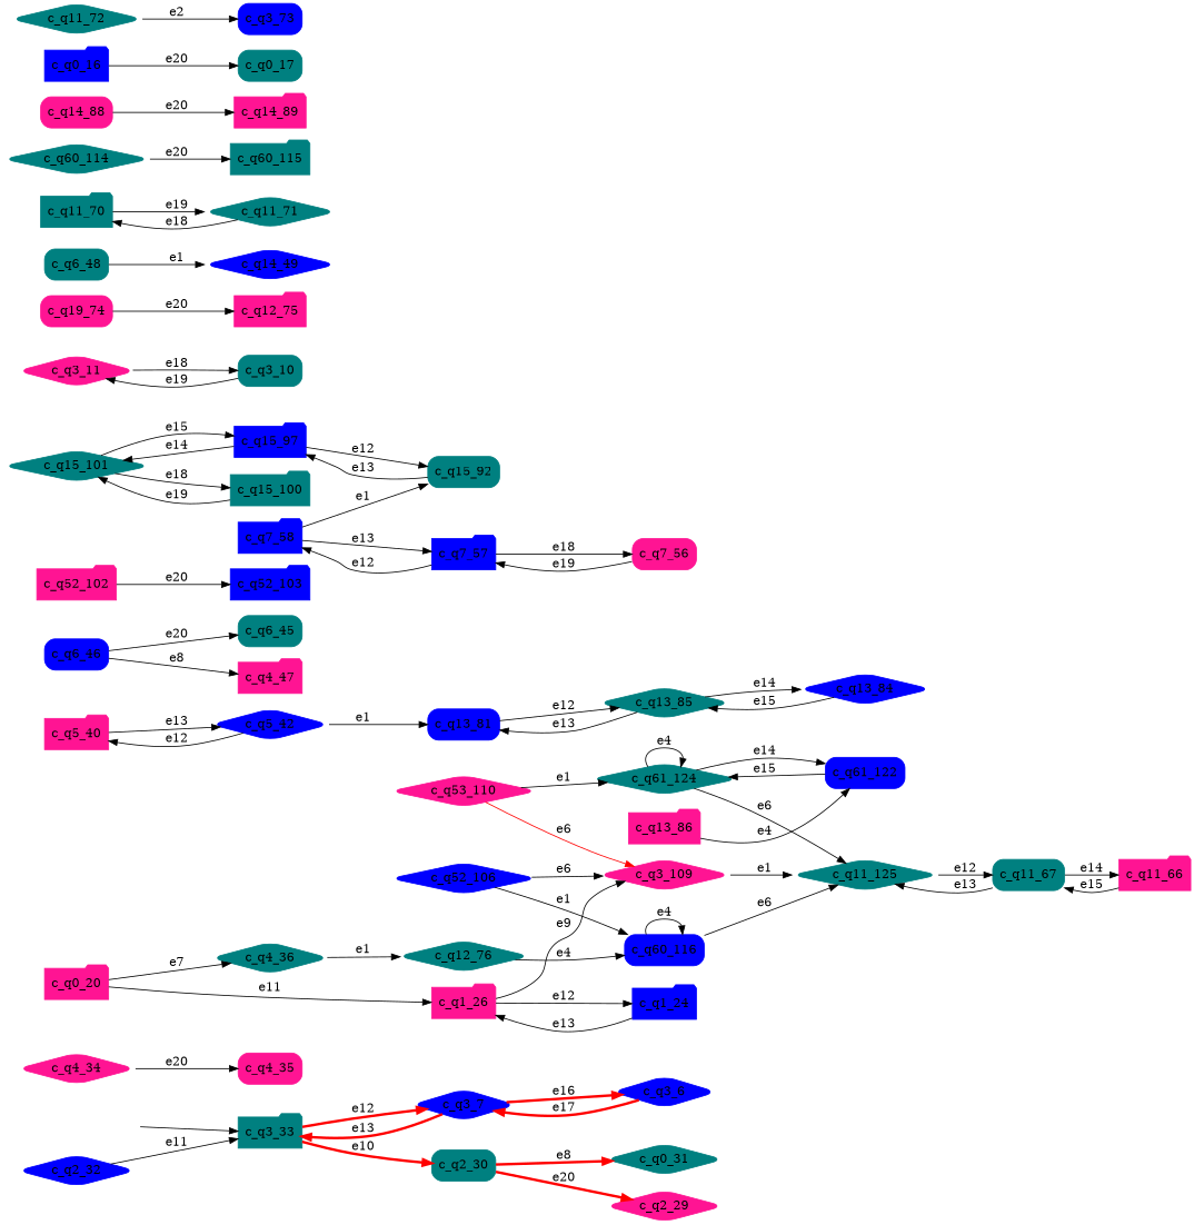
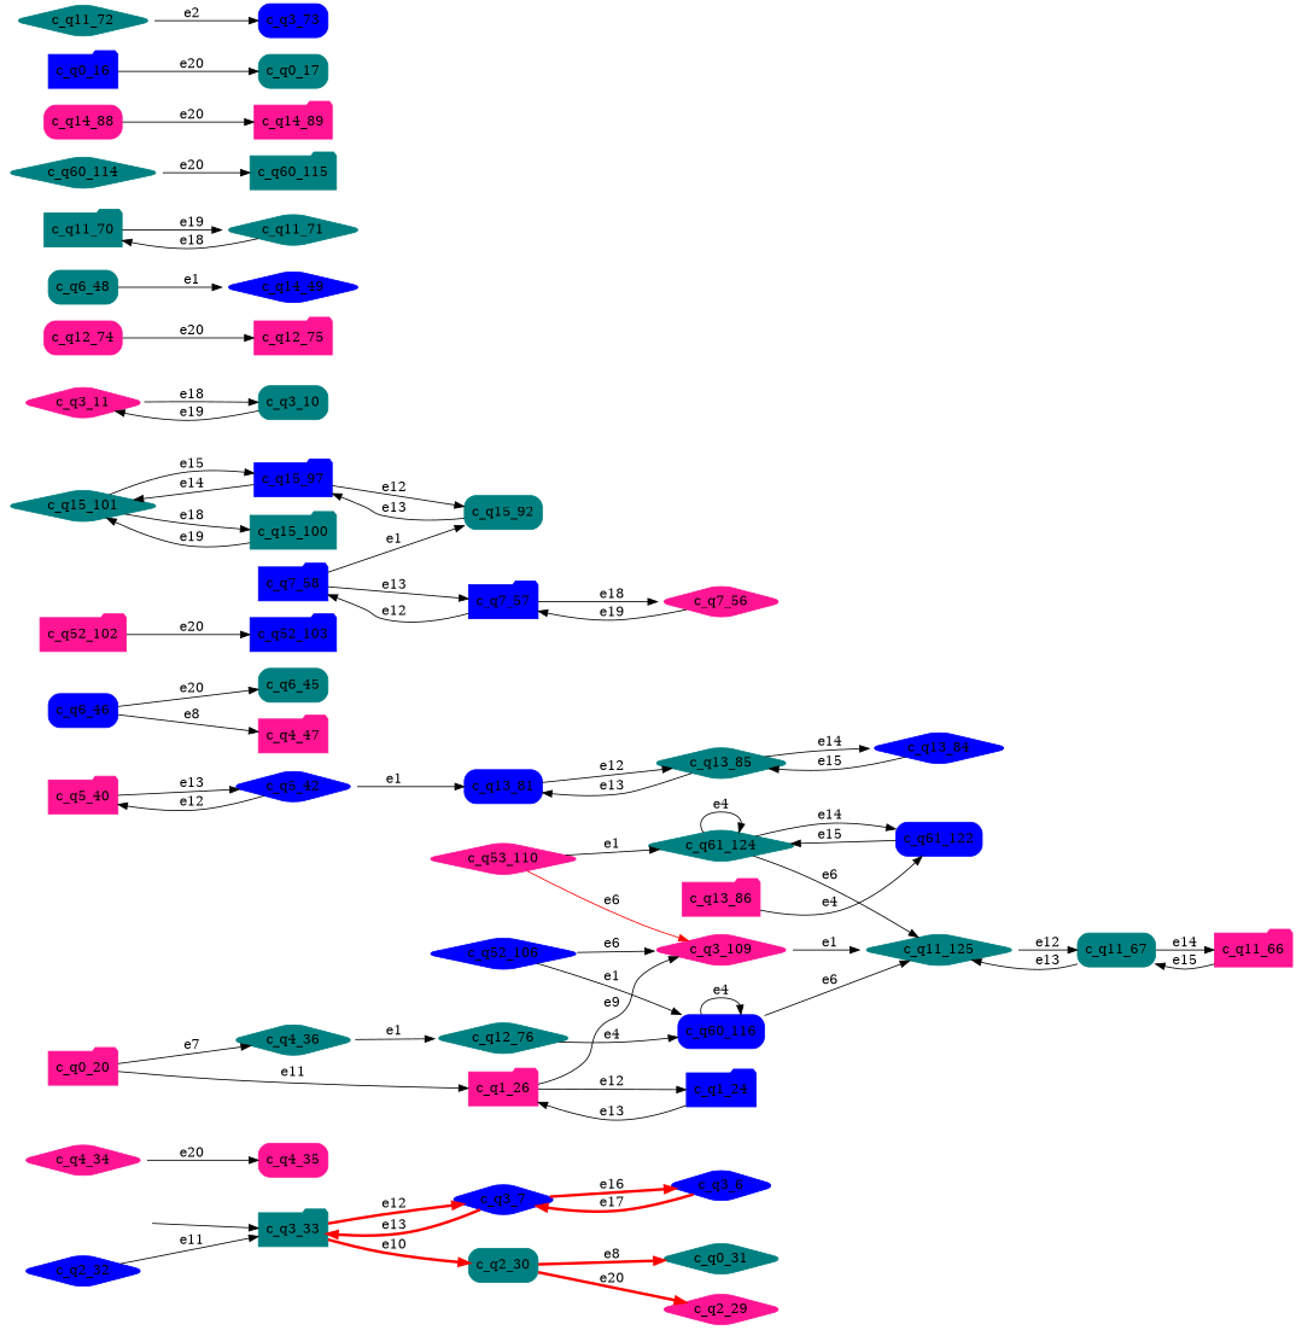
  digraph {
    rankdir=LR
    node [style="rounded, filled" color=teal shape=diamond]
    start_c_q3_33 [style=invisible color="" shape=""]
    n2 [label=c_q3_33 shape=folder]
    n3 [color=blue label=c_q3_7]
    n4 [label=c_q2_30 shape=box]
    n5 [color=deeppink label=c_q4_35 shape=box]
    n6 [label=c_q11_125]
    n7 [label=c_q11_67 shape=box]
    n8 [color=deeppink label=c_q11_66 shape=folder]
    n9 [color=deeppink label=c_q5_40 shape=folder]
    n10 [color=blue label=c_q5_42]
    n11 [color=blue label=c_q13_81 shape=box]
    n12 [label=c_q6_45 shape=box]
    n13 [color=deeppink label=c_q52_102 shape=folder]
    n14 [color=blue label=c_q52_103 shape=folder]
    n15 [color=blue label=c_q61_122 shape=box]
    n16 [label=c_q61_124]
    n17 [label=c_q15_101]
    n18 [color=blue label=c_q15_97 shape=folder]
    n19 [label=c_q15_100 shape=folder]
    n20 [label=c_q15_92 shape=box]
    n21 [color=deeppink label=c_q3_11]
    n22 [label=c_q3_10 shape=box]
-   n23 [color=deeppink label=c_q19_74 shape=box]
+   n23 [color=deeppink label=c_q12_74 shape=box]
    n24 [color=deeppink label=c_q12_75 shape=folder]
    n25 [color=blue label=c_q3_6]
    n26 [label=c_q0_31]
    n27 [color=deeppink label=c_q2_29]
    n28 [label=c_q13_85]
    n29 [color=blue label=c_q13_84]
    n30 [label=c_q6_48 shape=box]
    n31 [color=blue label=c_q14_49]
    n32 [color=blue label=c_q2_32]
    n33 [color=blue label=c_q7_57 shape=folder]
    n34 [color=blue label=c_q7_58 shape=folder]
-   n35 [color=deeppink label=c_q7_56 shape=box]
+   n35 [color=deeppink label=c_q7_56]
    n36 [label=c_q12_76]
    n37 [color=blue label=c_q60_116 shape=box]
    n38 [label=c_q11_70 shape=folder]
    n39 [label=c_q11_71]
    n40 [label=c_q60_115 shape=folder]
    n41 [label=c_q4_36]
    n42 [color=deeppink label=c_q4_47 shape=folder]
    n43 [color=deeppink label=c_q14_89 shape=folder]
    n44 [label=c_q0_17 shape=box]
    n45 [color=blue label=c_q1_24 shape=folder]
    n46 [color=deeppink label=c_q1_26 shape=folder]
    n47 [color=deeppink label=c_q3_109]
    n48 [color=blue label=c_q0_16 shape=folder]
    n49 [color=blue label=c_q6_46 shape=box]
    n50 [color=deeppink label=c_q13_86 shape=folder]
    n51 [label=c_q11_72]
    n52 [color=blue label=c_q3_73 shape=box]
    n53 [color=deeppink label=c_q0_20 shape=folder]
    n54 [color=deeppink label=c_q4_34]
    n55 [color=blue label=c_q52_106]
    n56 [color=deeppink label=c_q53_110]
    n57 [label=c_q60_114]
    n58 [color=deeppink label=c_q14_88 shape=box]
    start_c_q3_33 -> n2
    n2 -> n3 [color=red label=e12 penwidth=3]
    n2 -> n4 [color=red label=e10 penwidth=3]
    n3 -> n2 [color=red label=e13 penwidth=3]
    n3 -> n25 [color=red label=e16 penwidth=3]
    n4 -> n26 [color=red label=e8 penwidth=3]
    n4 -> n27 [color=red label=e20 penwidth=3]
    n6 -> n7 [label=e12]
    n7 -> n6 [label=e13]
    n7 -> n8 [label=e14]
    n8 -> n7 [label=e15]
    n9 -> n10 [label=e13]
    n10 -> n9 [label=e12]
    n10 -> n11 [label=e1]
    n11 -> n28 [label=e12]
    n13 -> n14 [label=e20]
    n15 -> n16 [label=e15]
    n16 -> n6 [label=e6]
    n16 -> n15 [label=e14]
    n16 -> n16 [label=e4]
    n17 -> n18 [label=e15]
    n17 -> n19 [label=e18]
    n18 -> n17 [label=e14]
    n18 -> n20 [label=e12]
    n19 -> n17 [label=e19]
    n20 -> n18 [label=e13]
    n21 -> n22 [label=e18]
    n22 -> n21 [label=e19]
    n23 -> n24 [label=e20]
    n25 -> n3 [color=red label=e17 penwidth=3]
    n28 -> n11 [label=e13]
    n28 -> n29 [label=e14]
    n29 -> n28 [label=e15]
    n30 -> n31 [label=e1]
    n32 -> n2 [label=e11]
    n33 -> n34 [label=e12]
    n33 -> n35 [label=e18]
    n34 -> n20 [label=e1]
    n34 -> n33 [label=e13]
    n35 -> n33 [label=e19]
    n36 -> n37 [label=e4]
    n37 -> n6 [label=e6]
    n37 -> n37 [label=e4]
    n38 -> n39 [label=e19]
    n39 -> n38 [label=e18]
    n41 -> n36 [label=e1]
    n45 -> n46 [label=e13]
    n46 -> n45 [label=e12]
    n46 -> n47 [label=e9]
    n47 -> n6 [label=e1]
    n48 -> n44 [label=e20]
    n49 -> n12 [label=e20]
    n49 -> n42 [label=e8]
    n50 -> n15 [label=e4]
    n51 -> n52 [label=e2]
    n53 -> n41 [label=e7]
    n53 -> n46 [label=e11]
    n54 -> n5 [label=e20]
    n55 -> n37 [label=e1]
    n55 -> n47 [label=e6]
    n56 -> n16 [label=e1]
    n56 -> n47 [color=red label=e6]
    n57 -> n40 [label=e20]
    n58 -> n43 [label=e20]
  }
